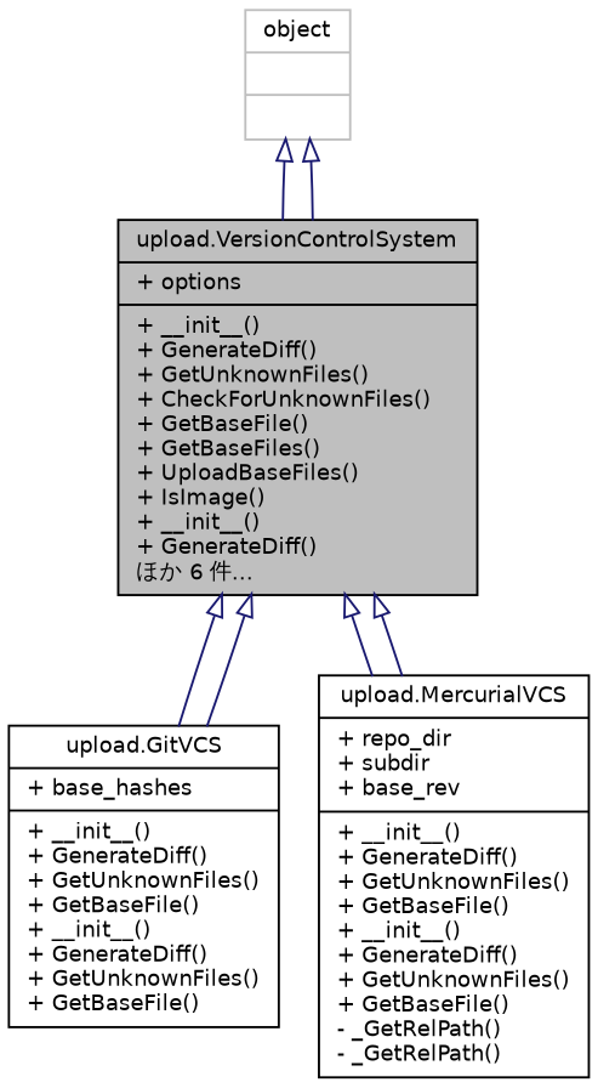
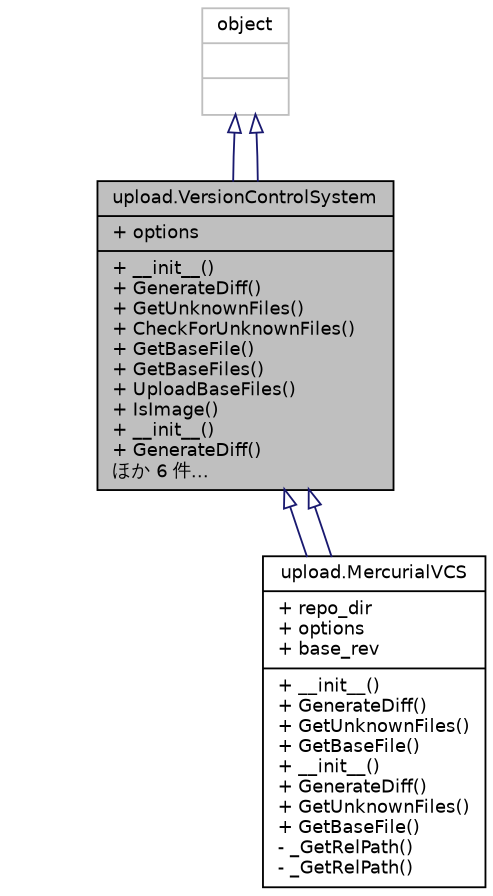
  digraph {
    node [color=black fillcolor=white fontname=Helvetica fontsize=10 shape=record style=filled]
    edge [arrowtail=onormal color=midnightblue dir=back fontname=Helvetica fontsize=10 labelfontname=Helvetica labelfontsize=10 style=solid]
    n1 [fillcolor=grey75 fontcolor=black height=0.2 label="{upload.VersionControlSystem\n|+ options\l|+ __init__()\l+ GenerateDiff()\l+ GetUnknownFiles()\l+ CheckForUnknownFiles()\l+ GetBaseFile()\l+ GetBaseFiles()\l+ UploadBaseFiles()\l+ IsImage()\l+ __init__()\l+ GenerateDiff()\lほか 6 件…\l}" width=0.4]
-   n2 [height=0.2 label="{upload.GitVCS\n|+ base_hashes\l|+ __init__()\l+ GenerateDiff()\l+ GetUnknownFiles()\l+ GetBaseFile()\l+ __init__()\l+ GenerateDiff()\l+ GetUnknownFiles()\l+ GetBaseFile()\l}" width=0.4]
-   n3 [height=0.2 label="{upload.MercurialVCS\n|+ repo_dir\l+ subdir\l+ base_rev\l|+ __init__()\l+ GenerateDiff()\l+ GetUnknownFiles()\l+ GetBaseFile()\l+ __init__()\l+ GenerateDiff()\l+ GetUnknownFiles()\l+ GetBaseFile()\l- _GetRelPath()\l- _GetRelPath()\l}" width=0.4]
+   n3 [height=0.2 label="{upload.MercurialVCS\n|+ repo_dir\l+ options\l+ base_rev\l|+ __init__()\l+ GenerateDiff()\l+ GetUnknownFiles()\l+ GetBaseFile()\l+ __init__()\l+ GenerateDiff()\l+ GetUnknownFiles()\l+ GetBaseFile()\l- _GetRelPath()\l- _GetRelPath()\l}" width=0.4]
    n4 [color=grey75 height=0.2 label="{object\n||}" width=0.4]
-   n1 -> n2
-   n1 -> n2
    n1 -> n3
    n1 -> n3
    n4 -> n1
    n4 -> n1
  }
